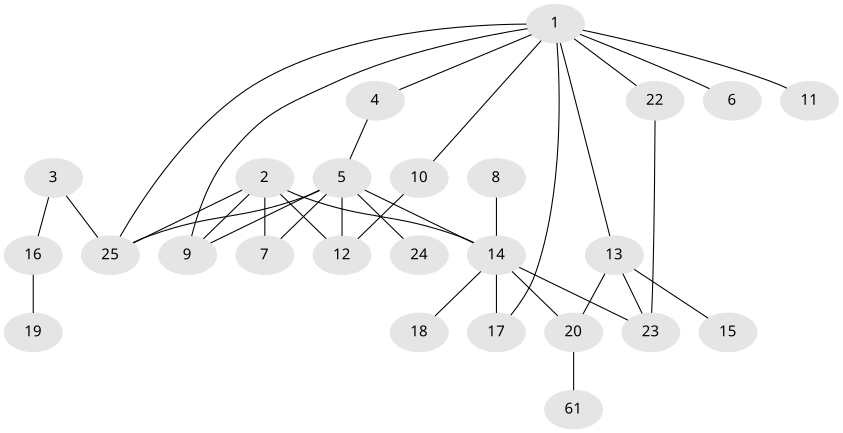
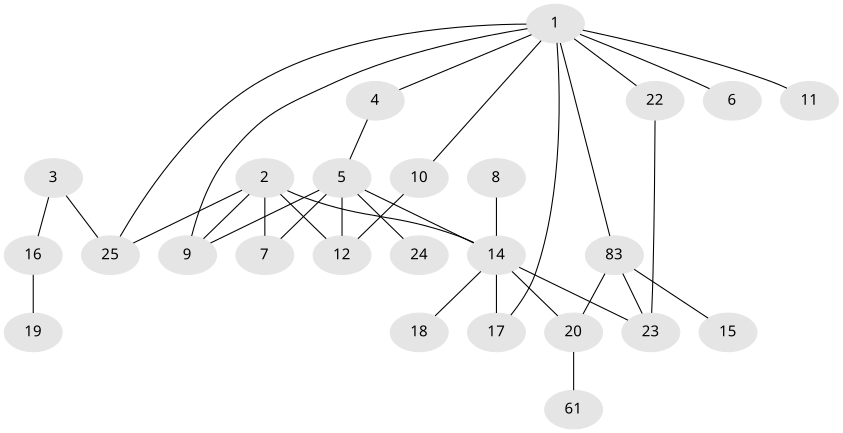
  graph {
    fontname="Noto Sans"
    node [color=gray90 fontname="Noto Sans" style=filled]
    edge [fontname="Noto Sans" weight=1.0]
    1
    4
    6
    9
    10
    11
-   13
+   13 [label=83]
    22
    25
    17
    5
    12
    15
    20
    23
    14
    18
    2
    7
    3
    16
    19
    24
    8
    n25 [label=61]
    1 -- 4
    1 -- 6
    1 -- 9
    1 -- 10
    1 -- 11
    1 -- 13
    1 -- 22
    1 -- 25
    1 -- 17
    4 -- 5
    10 -- 12
    13 -- 15
    13 -- 20
    13 -- 23
    22 -- 23
    5 -- 9
-   5 -- 25
    5 -- 12
    5 -- 14 [weight=2.0]
    5 -- 7
    5 -- 24
    20 -- n25
    14 -- 17
    14 -- 20
    14 -- 23
    14 -- 18
    2 -- 9
    2 -- 25
    2 -- 12
    2 -- 14
    2 -- 7
    3 -- 25
    3 -- 16
    16 -- 19
    8 -- 14
  }
